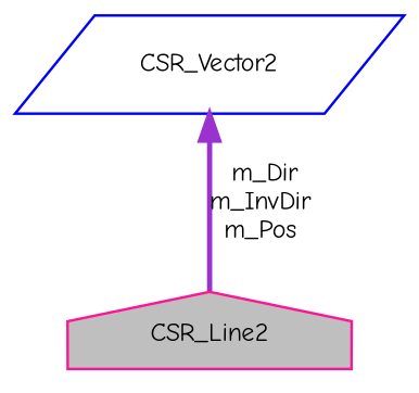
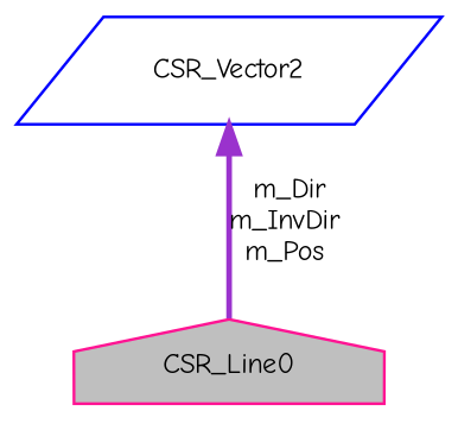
  digraph {
    fontname="Comic Neue"
    node [fontname="Comic Neue" fontsize=10 style=filled]
-   n1 [color=deeppink fillcolor=grey75 fontcolor=black height=0.2 label=CSR_Line2 shape=house width=0.4]
+   n1 [color=deeppink fillcolor=grey75 fontcolor=black height=0.2 label=CSR_Line0 shape=house width=0.4]
    n2 [color=blue fillcolor=white height=0.2 label=CSR_Vector2 shape=parallelogram width=0.4]
    n2 -> n1 [color=darkorchid3 dir=back fontname="Comic Neue" fontsize=10 label=" m_Dir\nm_InvDir\nm_Pos" labelfontname=Helvetica labelfontsize=10 style=bold]
  }
